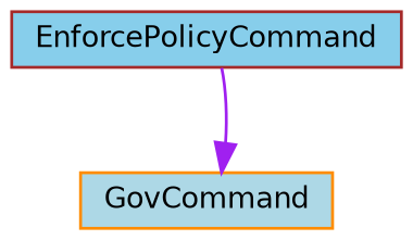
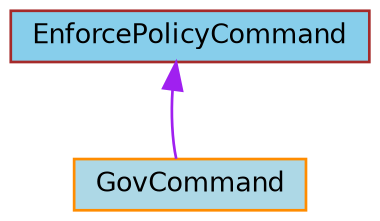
  digraph {
    node [fontname=Helvetica fontsize=10 shape=box style=filled]
    n1 [color=brown fillcolor=skyblue fontcolor=black height=0.2 label=EnforcePolicyCommand width=0.4]
    n2 [color=darkorange fillcolor=lightblue height=0.2 label=GovCommand width=0.4]
-   n2 -> n1 [color=purple dir=back fontname=Helvetica fontsize=10 labelfontname=Helvetica labelfontsize=10 style=solid]
+   n1 -> n2 [color=purple dir=back fontname=Helvetica fontsize=10 labelfontname=Helvetica labelfontsize=10 style=solid]
  }
